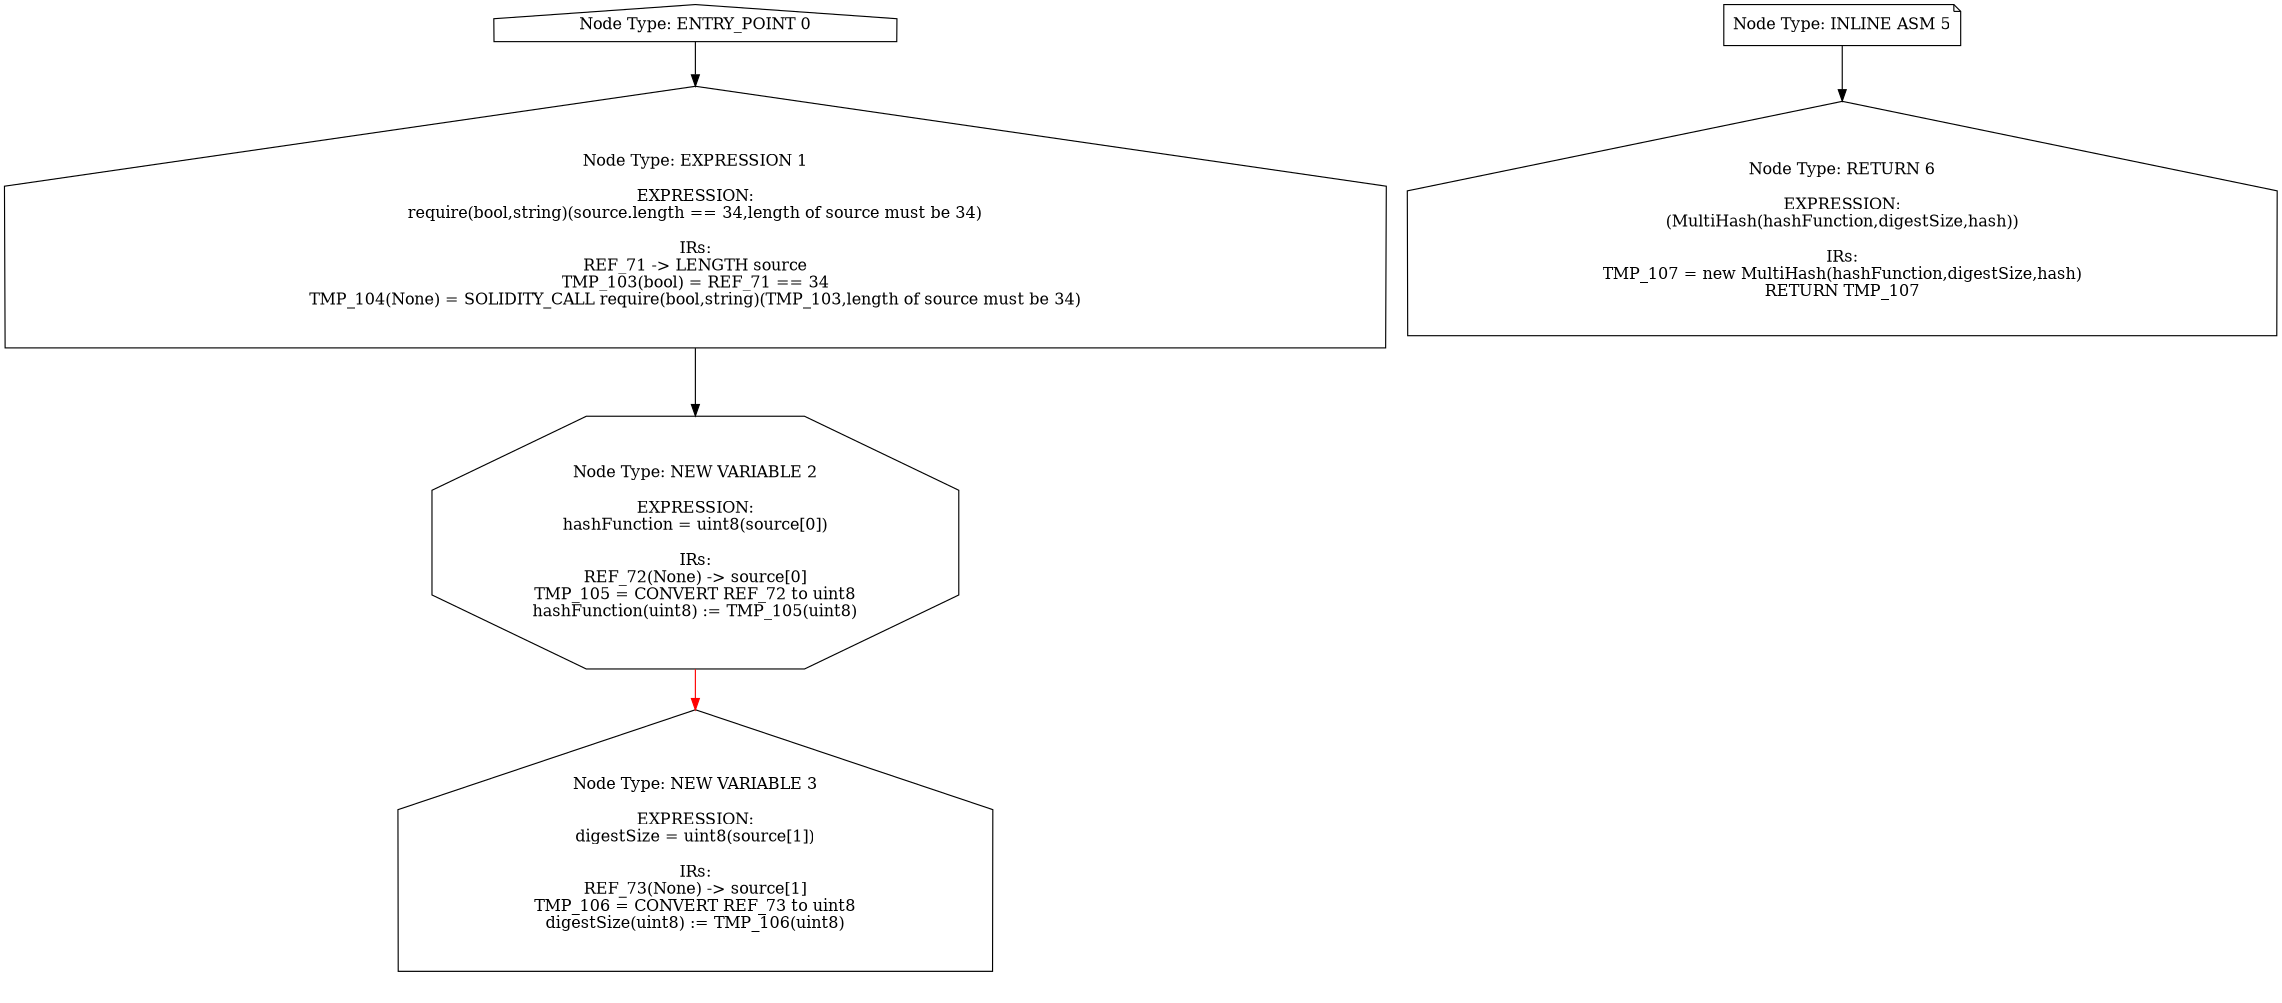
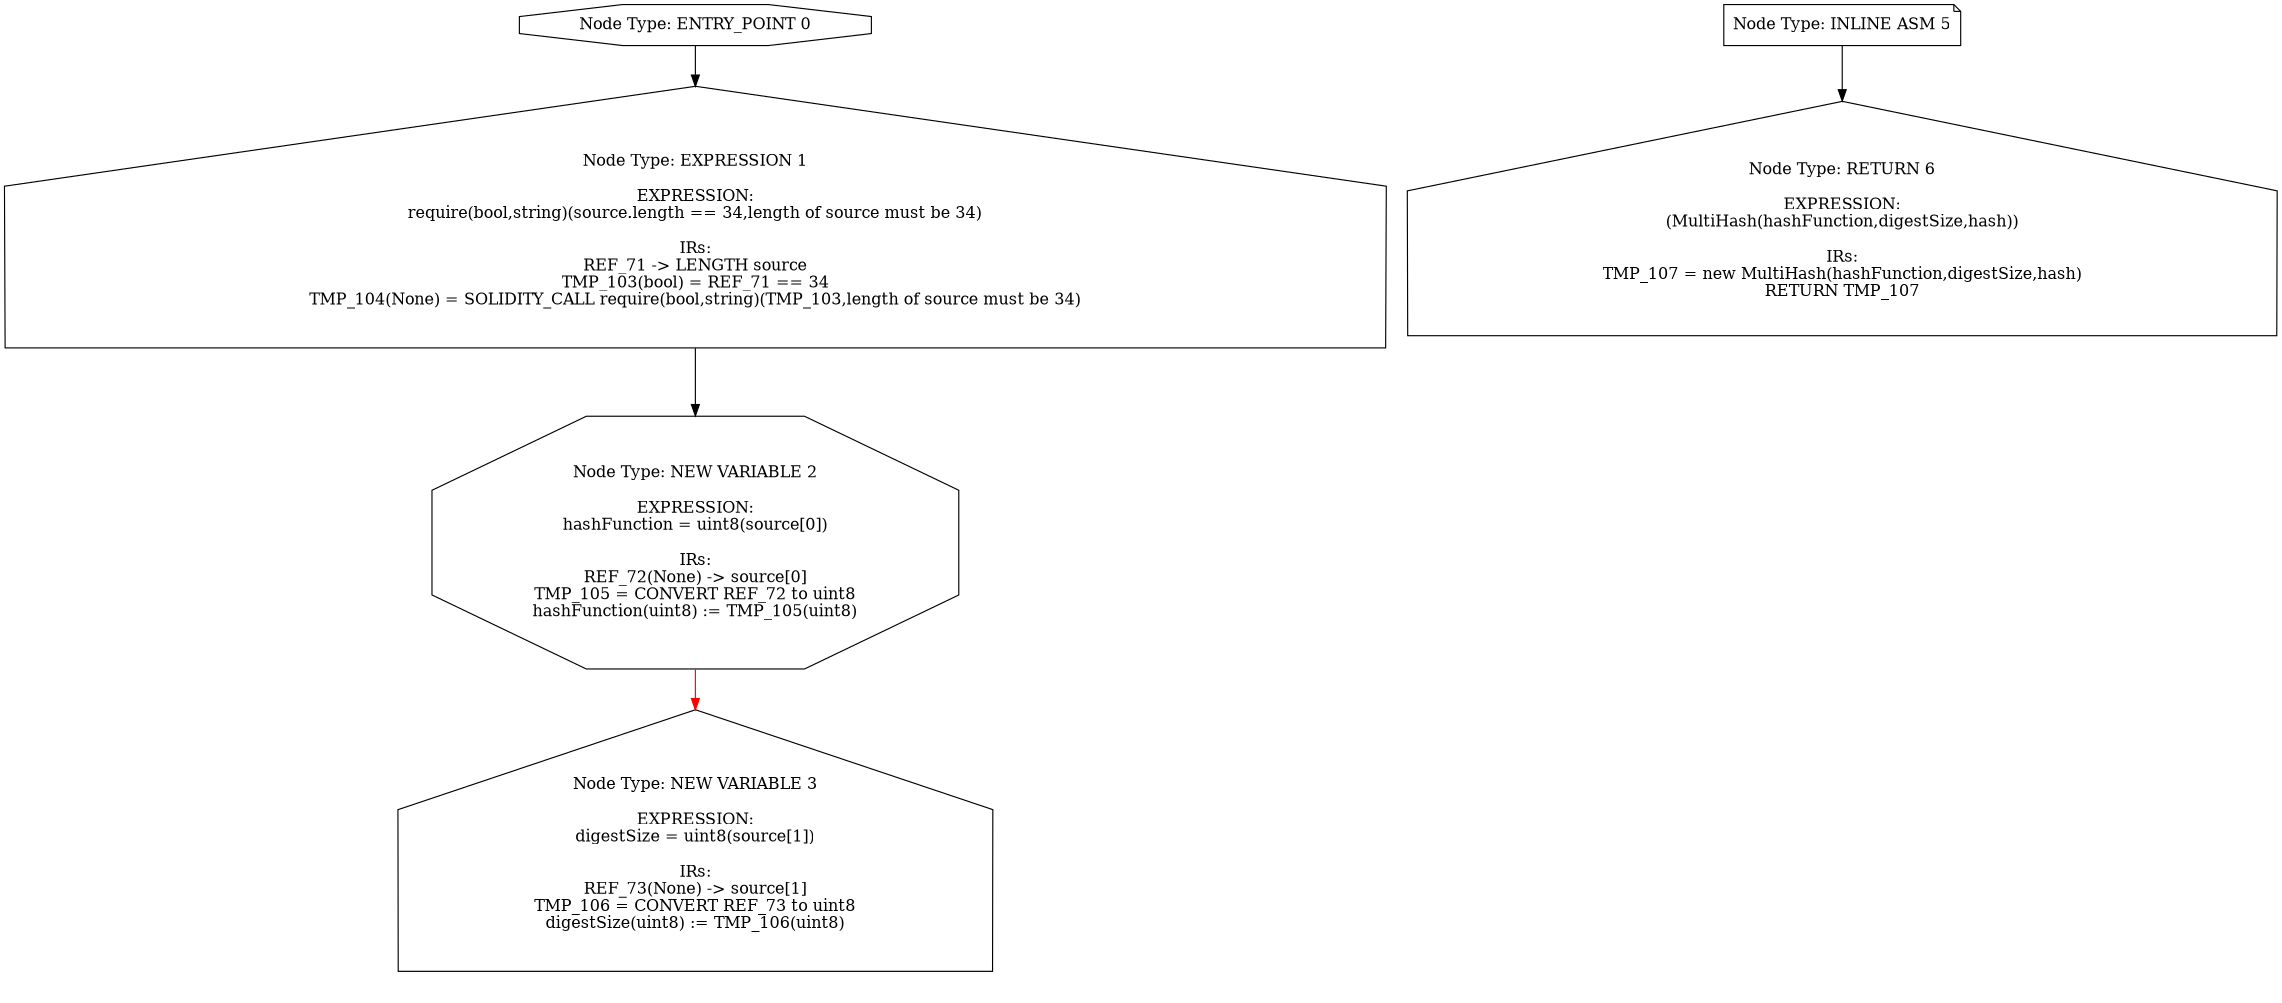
  digraph {
    node [shape=house]
    edge [color=black]
-   n1 [label="Node Type: ENTRY_POINT 0\n"]
+   n1 [label="Node Type: ENTRY_POINT 0\n" shape=octagon]
    n2 [label="Node Type: EXPRESSION 1\n\nEXPRESSION:\nrequire(bool,string)(source.length == 34,length of source must be 34)\n\nIRs:\nREF_71 -> LENGTH source\nTMP_103(bool) = REF_71 == 34\nTMP_104(None) = SOLIDITY_CALL require(bool,string)(TMP_103,length of source must be 34)"]
    n3 [label="Node Type: NEW VARIABLE 2\n\nEXPRESSION:\nhashFunction = uint8(source[0])\n\nIRs:\nREF_72(None) -> source[0]\nTMP_105 = CONVERT REF_72 to uint8\nhashFunction(uint8) := TMP_105(uint8)" shape=octagon]
    n4 [label="Node Type: NEW VARIABLE 3\n\nEXPRESSION:\ndigestSize = uint8(source[1])\n\nIRs:\nREF_73(None) -> source[1]\nTMP_106 = CONVERT REF_73 to uint8\ndigestSize(uint8) := TMP_106(uint8)"]
    n5 [label="Node Type: INLINE ASM 5\n" shape=note]
    n6 [label="Node Type: RETURN 6\n\nEXPRESSION:\n(MultiHash(hashFunction,digestSize,hash))\n\nIRs:\nTMP_107 = new MultiHash(hashFunction,digestSize,hash)\nRETURN TMP_107"]
    n1 -> n2
    n2 -> n3
    n3 -> n4 [color=red]
    n5 -> n6
  }
